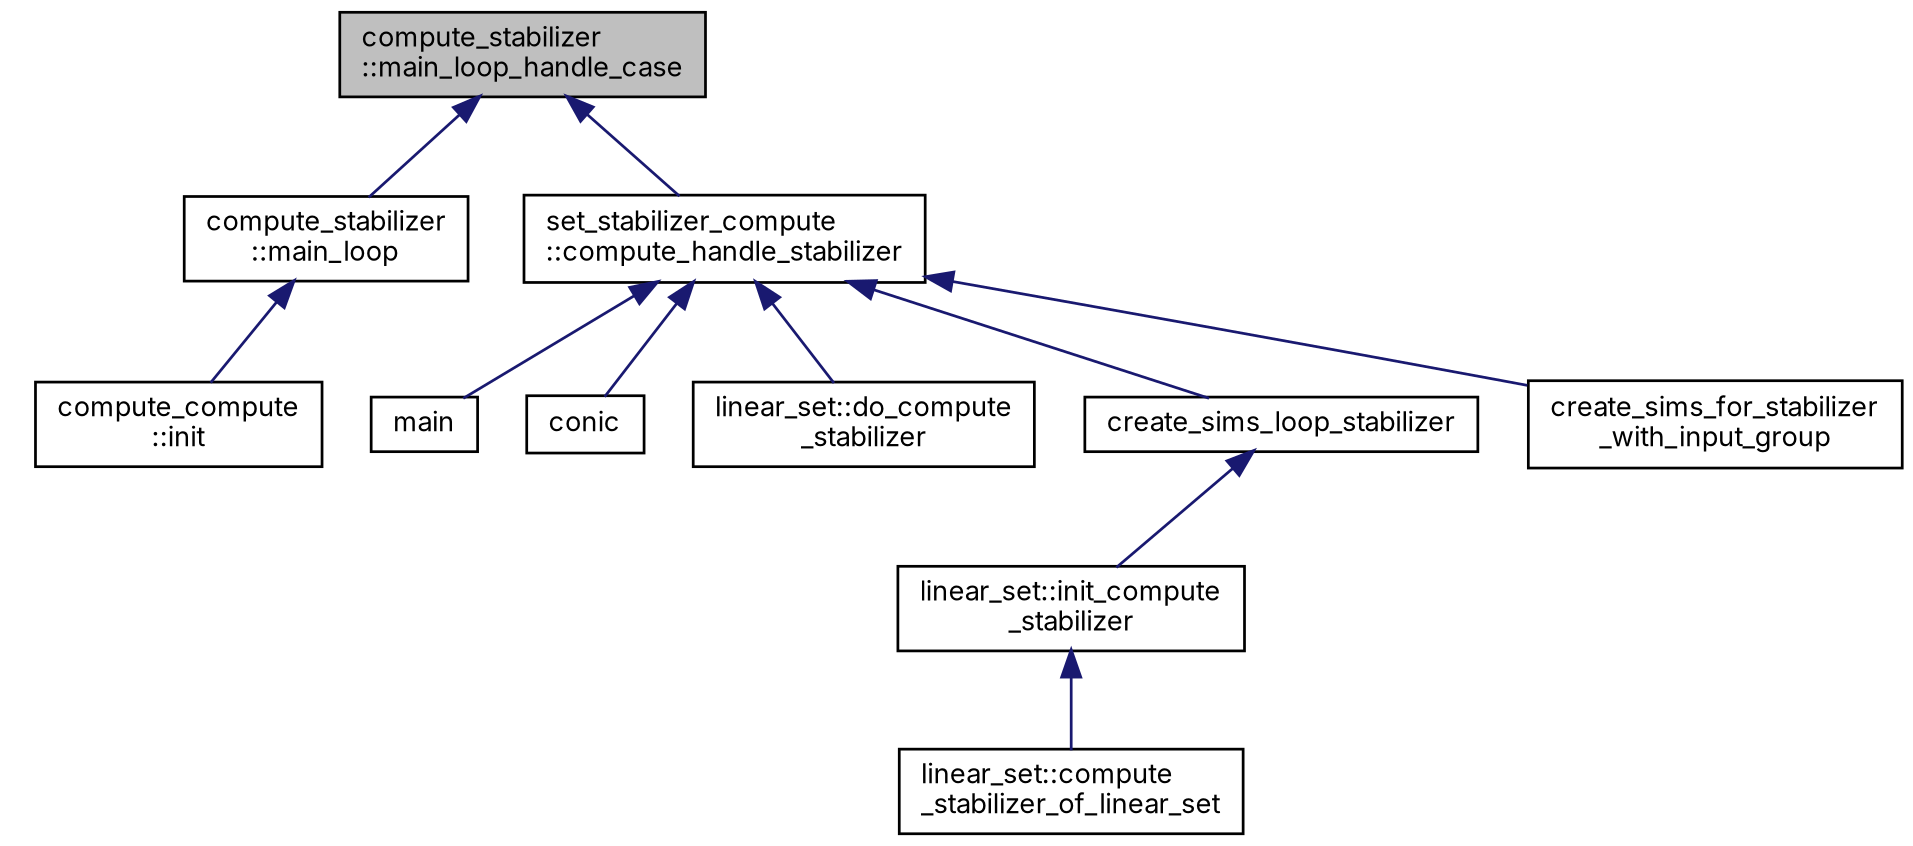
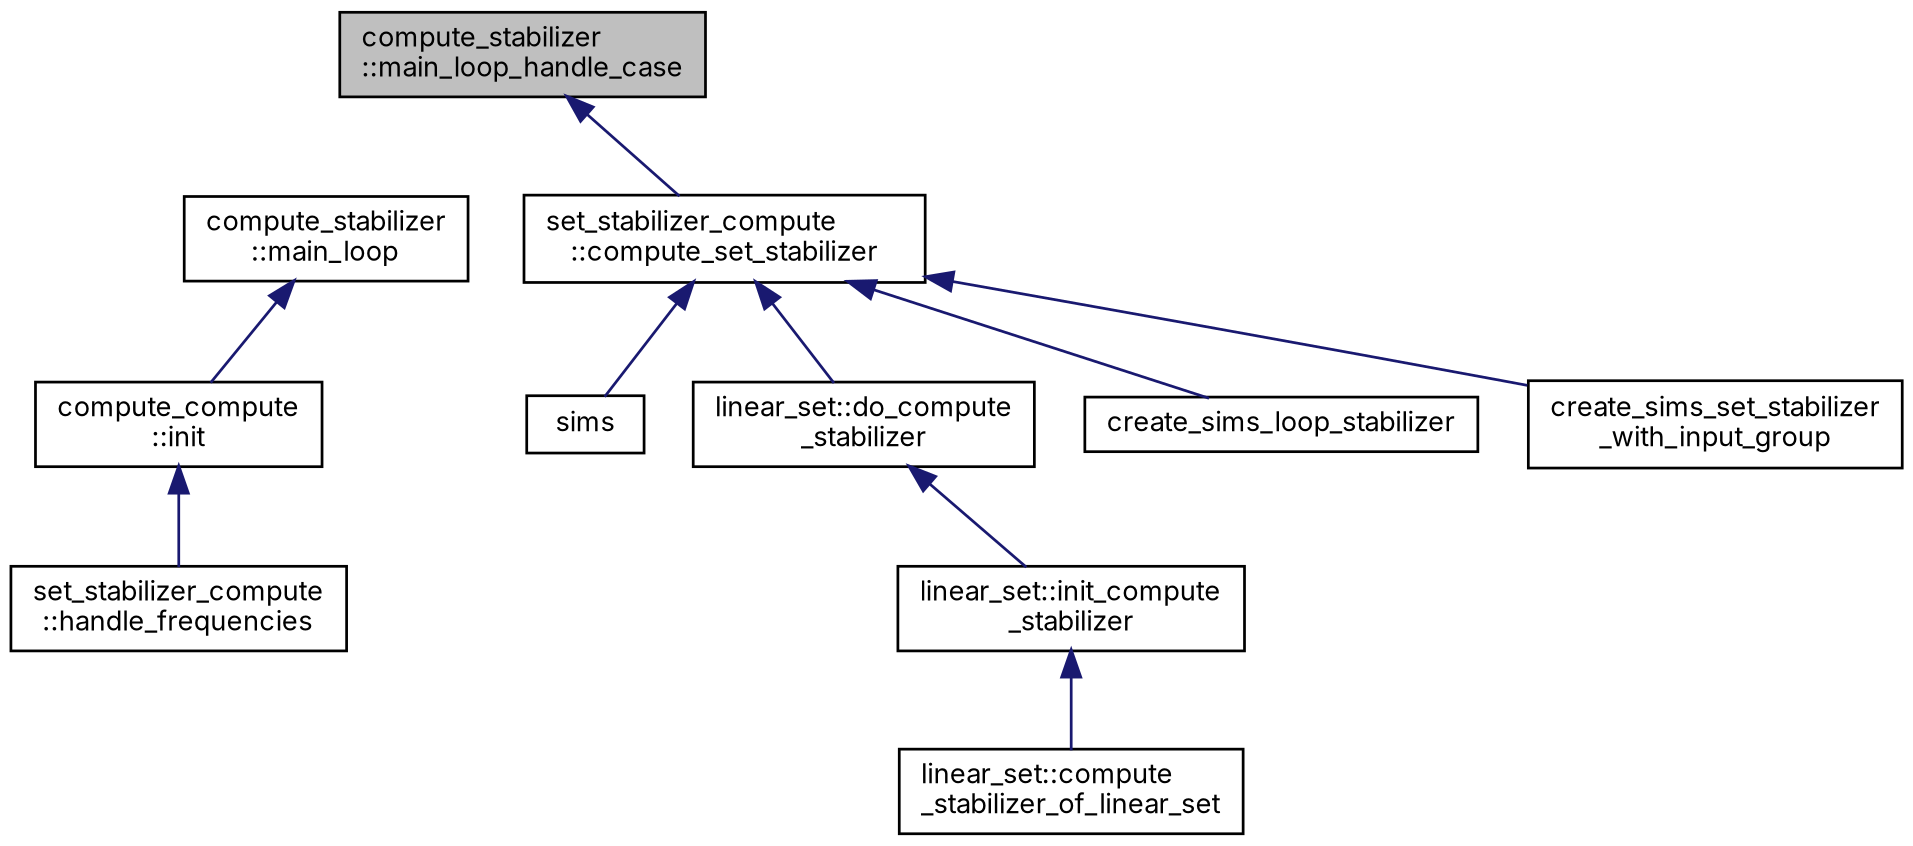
  digraph {
    fontname=Inter
    rankdir=TB
    node [color=black fillcolor=white fontname=Inter fontsize=10 shape=record style=filled]
    edge [color=midnightblue dir=back fontname=Inter fontsize=10 labelfontname=Helvetica labelfontsize=10 style=solid]
    n1 [fillcolor=grey75 fontcolor=black height=0.2 label="compute_stabilizer\l::main_loop_handle_case" width=0.4]
    n2 [height=0.2 label="compute_stabilizer\l::main_loop" width=0.4]
-   n3 [height=0.2 label="set_stabilizer_compute\l::compute_handle_stabilizer" width=0.4]
+   n3 [height=0.2 label="set_stabilizer_compute\l::compute_set_stabilizer" width=0.4]
    n4 [height=0.2 label="compute_compute\l::init" width=0.4]
-   n6 [height=0.2 label=main width=0.4]
-   n7 [height=0.2 label=conic width=0.4]
+   n5 [height=0.2 label="set_stabilizer_compute\l::handle_frequencies" width=0.4]
+   n7 [height=0.2 label=sims width=0.4]
    n8 [height=0.2 label="linear_set::do_compute\l_stabilizer" width=0.4]
    n9 [height=0.2 label=create_sims_loop_stabilizer width=0.4]
-   n10 [height=0.2 label="create_sims_for_stabilizer\l_with_input_group" width=0.4]
+   n10 [height=0.2 label="create_sims_set_stabilizer\l_with_input_group" width=0.4]
    n11 [height=0.2 label="linear_set::init_compute\l_stabilizer" width=0.4]
    n12 [height=0.2 label="linear_set::compute\l_stabilizer_of_linear_set" width=0.4]
-   n1 -> n2
    n1 -> n3
    n2 -> n4
-   n3 -> n6
    n3 -> n7
    n3 -> n8
    n3 -> n9
    n3 -> n10
-   n9 -> n11
+   n4 -> n5
+   n8 -> n11
    n11 -> n12
  }
